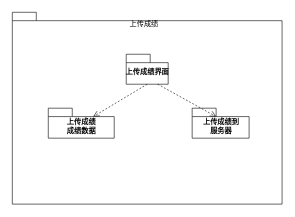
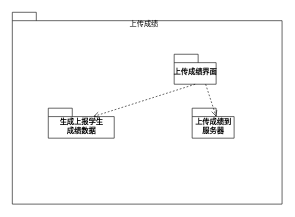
  <mxCell id="0" />
  <mxCell id="1" parent="0" />
  <mxCell id="2" value="" style="shape=folder;fontStyle=1;spacingTop=10;tabWidth=40;tabHeight=14;tabPosition=left;html=1;" vertex="1" parent="1"><mxGeometry x="20" y="20" width="450" height="320" as="geometry" /></mxCell>
  <mxCell id="3" value="上传成绩" style="text;html=1;strokeColor=none;fillColor=none;align=center;verticalAlign=middle;whiteSpace=wrap;rounded=0;" vertex="1" parent="1"><mxGeometry x="215" y="30" width="50" height="20" as="geometry" /></mxCell>
- <mxCell id="4" value="上传成绩界面" style="shape=folder;fontStyle=1;spacingTop=10;tabWidth=40;tabHeight=14;tabPosition=left;html=1;" vertex="1" parent="1"><mxGeometry x="210" y="90" width="70" height="50" as="geometry" /></mxCell>
- <mxCell id="5" value="上传成绩&lt;br&gt;成绩数据" style="shape=folder;fontStyle=1;spacingTop=10;tabWidth=40;tabHeight=14;tabPosition=left;html=1;" vertex="1" parent="1"><mxGeometry x="80" y="180" width="110" height="50" as="geometry" /></mxCell>
- <mxCell id="6" value="上传成绩到&lt;br&gt;服务器&lt;br&gt;" style="shape=folder;fontStyle=1;spacingTop=10;tabWidth=40;tabHeight=14;tabPosition=left;html=1;" vertex="1" parent="1"><mxGeometry x="320" y="180" width="95" height="50" as="geometry" /></mxCell>
+ <mxCell id="4" value="上传成绩界面" style="shape=folder;fontStyle=1;spacingTop=10;tabWidth=40;tabHeight=14;tabPosition=left;html=1;" vertex="1" parent="1"><mxGeometry x="290" y="90" width="70" height="50" as="geometry" /></mxCell>
+ <mxCell id="5" value="生成上报学生&lt;br&gt;成绩数据" style="shape=folder;fontStyle=1;spacingTop=10;tabWidth=40;tabHeight=14;tabPosition=left;html=1;" vertex="1" parent="1"><mxGeometry x="80" y="180" width="110" height="50" as="geometry" /></mxCell>
+ <mxCell id="6" value="上传成绩到&lt;br&gt;服务器&lt;br&gt;" style="shape=folder;fontStyle=1;spacingTop=10;tabWidth=40;tabHeight=14;tabPosition=left;html=1;" vertex="1" parent="1"><mxGeometry x="320" y="180" width="70" height="50" as="geometry" /></mxCell>
  <mxCell id="7" value="" style="html=1;verticalAlign=bottom;endArrow=open;dashed=1;endSize=8;exitX=0.5;exitY=1;exitDx=0;exitDy=0;exitPerimeter=0;entryX=0;entryY=0;entryDx=75;entryDy=14;entryPerimeter=0;" edge="1" parent="1" source="4" target="5"><mxGeometry relative="1" as="geometry"><mxPoint x="270" y="170" as="sourcePoint" /><mxPoint x="190" y="170" as="targetPoint" /></mxGeometry></mxCell>
  <mxCell id="8" value="" style="html=1;verticalAlign=bottom;endArrow=open;dashed=1;endSize=8;exitX=0.75;exitY=1;exitDx=0;exitDy=0;exitPerimeter=0;entryX=0;entryY=0;entryDx=40;entryDy=14;entryPerimeter=0;" edge="1" parent="1" source="4" target="6"><mxGeometry x="-0.103" y="28" relative="1" as="geometry"><mxPoint x="300" y="190" as="sourcePoint" /><mxPoint x="220" y="190" as="targetPoint" /><mxPoint as="offset" /></mxGeometry></mxCell>
